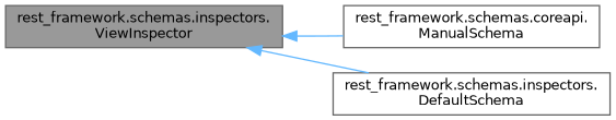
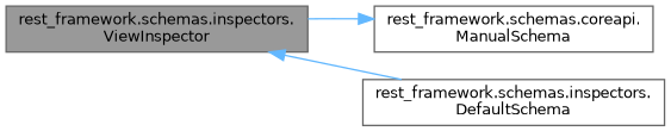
  digraph {
    fontname="DejaVu Sans"
    rankdir=LR
    node [color=gray40 fillcolor=white fontname="DejaVu Sans" fontsize=10 shape=box style=filled]
    edge [color=steelblue1 dir=back fontname="DejaVu Sans" fontsize=10 labelfontname=Helvetica labelfontsize=10 style=solid]
    n1 [fillcolor=grey60 fontcolor=black height=0.2 label="rest_framework.schemas.inspectors.\lViewInspector" width=0.4]
    n2 [height=0.2 label="rest_framework.schemas.coreapi.\lManualSchema" width=0.4]
    n3 [height=0.2 label="rest_framework.schemas.inspectors.\lDefaultSchema" width=0.4]
-   n1 -> n2
+   n2 -> n1
    n1 -> n3
  }
